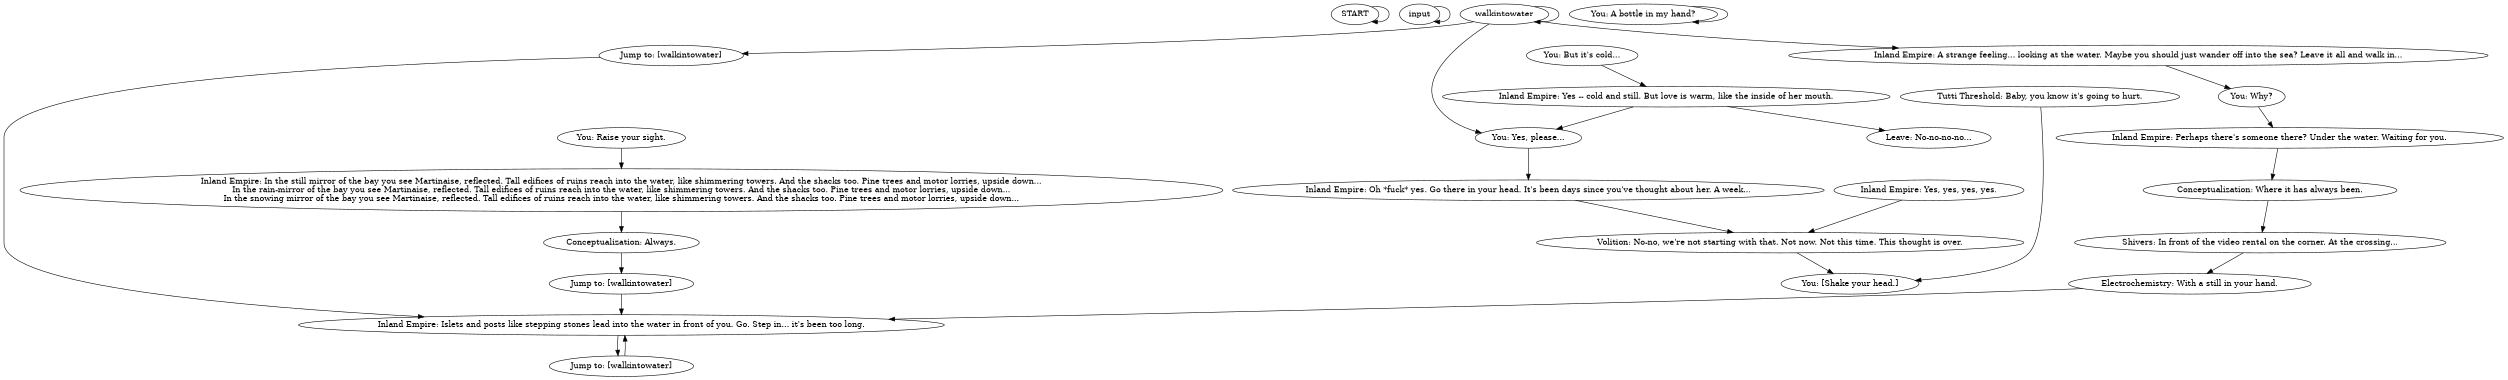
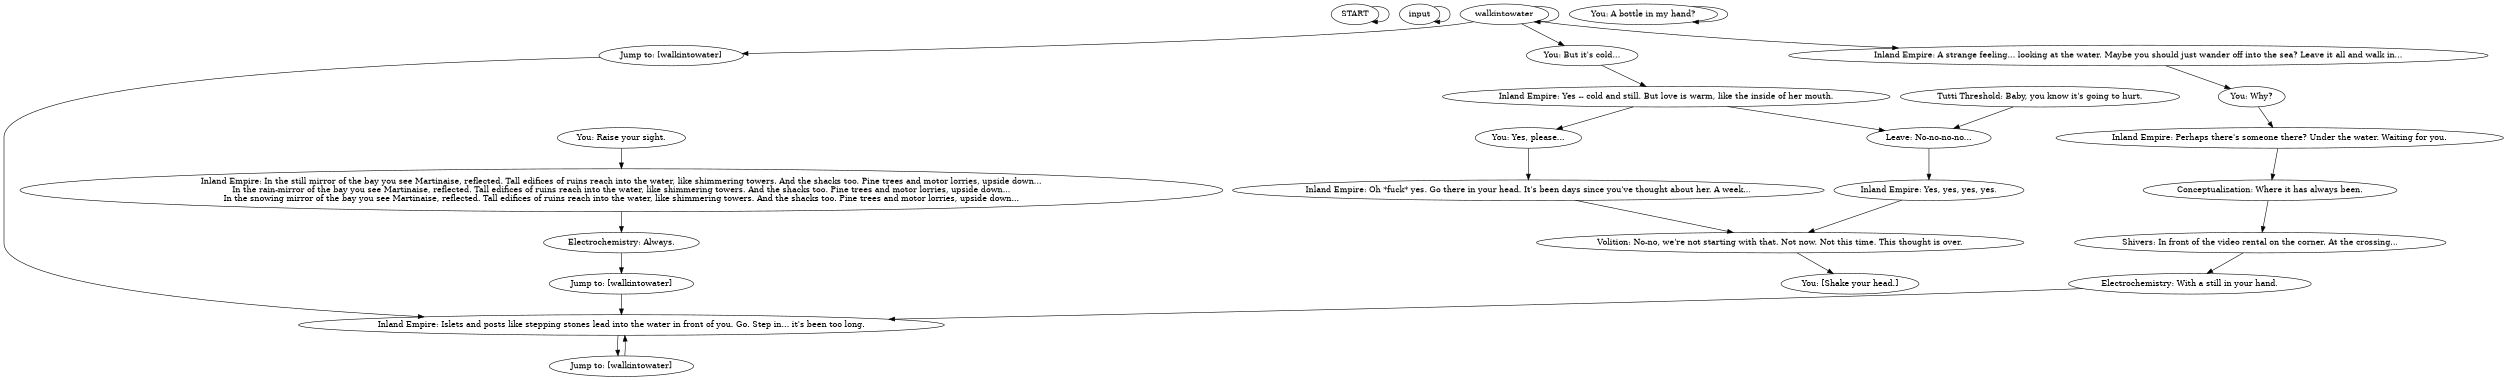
  digraph {
    n1 [label=START]
    n2 [label=input]
    n3 [label="Inland Empire: A strange feeling... looking at the water. Maybe you should just wander off into the sea? Leave it all and walk in..."]
    n4 [label="You: Why?"]
    n5 [label="Inland Empire: Perhaps there's someone there? Under the water. Waiting for you."]
    n6 [label="You: [Shake your head.]"]
    n7 [label="Jump to: [walkintowater]"]
    n8 [label="Inland Empire: Islets and posts like stepping stones lead into the water in front of you. Go. Step in... it's been too long."]
    n9 [label="Jump to: [walkintowater]"]
    n10 [label="You: A bottle in my hand?"]
-   n11 [label="Conceptualization: Always."]
+   n11 [label="Electrochemistry: Always."]
    n12 [label="Jump to: [walkintowater]"]
    n13 [label=walkintowater]
    n14 [label="You: But it's cold..."]
    n15 [label="Inland Empire: Yes -- cold and still. But love is warm, like the inside of her mouth."]
    n16 [label="You: Raise your sight."]
    n17 [label="Inland Empire: In the still mirror of the bay you see Martinaise, reflected. Tall edifices of ruins reach into the water, like shimmering towers. And the shacks too. Pine trees and motor lorries, upside down...\nIn the rain-mirror of the bay you see Martinaise, reflected. Tall edifices of ruins reach into the water, like shimmering towers. And the shacks too. Pine trees and motor lorries, upside down...\nIn the snowing mirror of the bay you see Martinaise, reflected. Tall edifices of ruins reach into the water, like shimmering towers. And the shacks too. Pine trees and motor lorries, upside down..."]
    n18 [label="Conceptualization: Where it has always been."]
    n19 [label="Electrochemistry: With a still in your hand."]
    n20 [label="Tutti Threshold: Baby, you know it's going to hurt."]
    n21 [label="Shivers: In front of the video rental on the corner. At the crossing..."]
    n22 [label="Leave: No-no-no-no..."]
    n23 [label="You: Yes, please..."]
    n24 [label="Inland Empire: Yes, yes, yes, yes."]
    n25 [label="Inland Empire: Oh *fuck* yes. Go there in your head. It's been days since you've thought about her. A week..."]
    n26 [label="Volition: No-no, we're not starting with that. Not now. Not this time. This thought is over."]
    n1 -> n1
    n2 -> n2
    n3 -> n4
    n4 -> n5
    n5 -> n18
    n7 -> n8
    n8 -> n9
    n9 -> n8
    n10 -> n10
    n11 -> n12
    n12 -> n8
    n13 -> n3
    n13 -> n7
    n13 -> n13
-   n13 -> n23
+   n13 -> n14
    n14 -> n15
    n15 -> n22
    n15 -> n23
    n16 -> n17
    n17 -> n11
    n18 -> n21
    n19 -> n8
-   n20 -> n6
+   n20 -> n22
    n21 -> n19
+   n22 -> n24
    n23 -> n25
    n24 -> n26
    n25 -> n26
    n26 -> n6
  }
